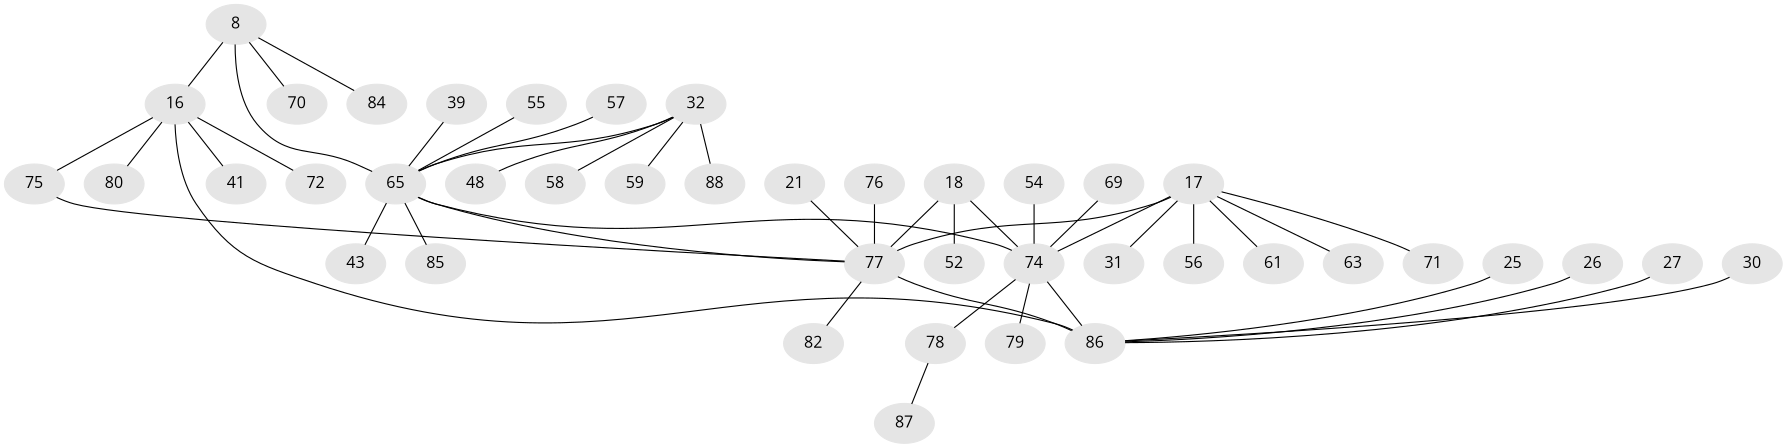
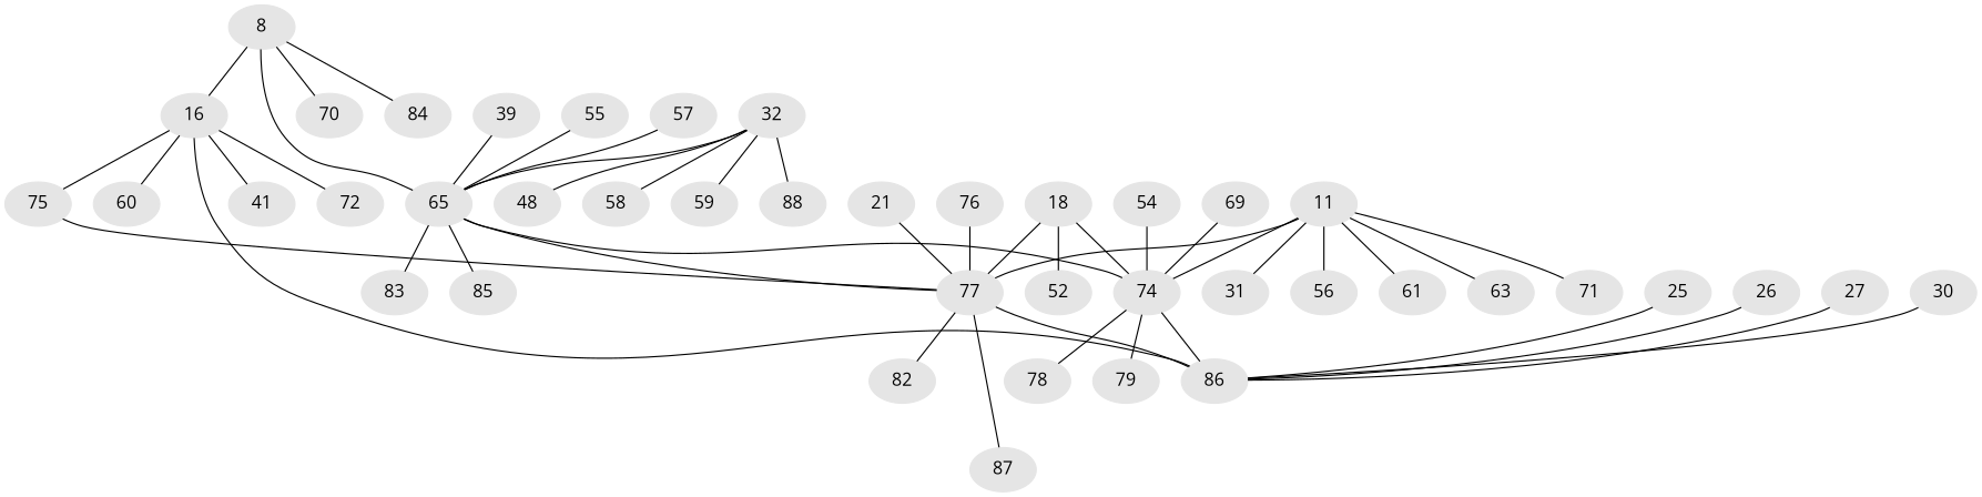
  graph {
    fontname="Open Sans"
    node [color=gray90 fontname="Open Sans" style=filled]
    edge [fontname="Open Sans"]
    8 [super="+6"]
    16 [super="+13"]
    65 [super="+7"]
    70 [super="+68"]
    84
    41
    72
    75
-   80
+   80 [label=60]
    86 [super="+15"]
    74 [super="+48+3+64+38+53+12"]
    77 [super="+20+40"]
-   83 [label=43]
+   83
    85 [super="+43"]
-   11 [super="+9" label=17]
+   11 [super="+9"]
    31
    56
    61 [super="+60"]
    63
    71 [super="+36"]
    78
    79
    82 [super="+66"]
    87 [super="+81"]
    18 [super="+17"]
    52
    21
    25
    26
    27
    30
    32 [super="+4"]
    n33 [label=48 super="+33"]
    58
    59 [super="+51"]
    88
    39
    54 [super="+50"]
    55
    57 [super="+28"]
    69
    76 [super="+67"]
    8 -- 16
    8 -- 65 [weight=4]
    8 -- 70
    8 -- 84
    16 -- 41
    16 -- 72
    16 -- 75
    16 -- 80
    16 -- 86 [weight=4]
    65 -- 74 [weight=2]
    65 -- 77 [weight=2]
    65 -- 83
    65 -- 85
    75 -- 77
    74 -- 86 [weight=2]
    74 -- 78
    74 -- 79
    77 -- 86
    77 -- 82
-   78 -- 87
+   77 -- 87
    11 -- 74 [weight=6]
    11 -- 77 [weight=2]
    11 -- 31
    11 -- 56
    11 -- 61
    11 -- 63
    11 -- 71
    18 -- 74
    18 -- 77 [weight=4]
    18 -- 52
    21 -- 77
    25 -- 86
    26 -- 86
    27 -- 86
    30 -- 86
    32 -- 65
    32 -- n33
    32 -- 58
    32 -- 59
    32 -- 88
    39 -- 65
    54 -- 74
    55 -- 65
    57 -- 65
    69 -- 74
    76 -- 77
  }
